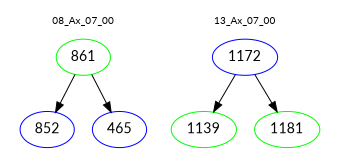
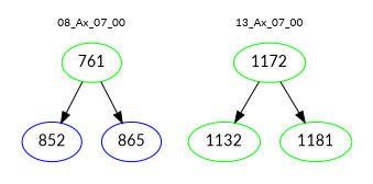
  digraph {
    fontname=Lato
    node [color=green fontname=Lato]
    edge [color=black fontname=Lato]
-   n1 [label=861]
+   n1 [label=761]
    n2 [color=blue label=852]
-   n3 [color=blue label=465]
-   n4 [color=blue label=1172]
-   n5 [label=1139]
+   n3 [color=blue label=865]
+   n4 [label=1172]
+   n5 [label=1132]
    n6 [label=1181]
    subgraph cluster_1 {
      color=white
      fontsize=10
      label="08_Ax_07_00"
      n1
      n2
      n3
    }
    subgraph cluster_2 {
      color=white
      fontsize=10
      label="13_Ax_07_00"
      n4
      n5
      n6
    }
    n1 -> n2
    n1 -> n3
    n4 -> n5
    n4 -> n6
  }
